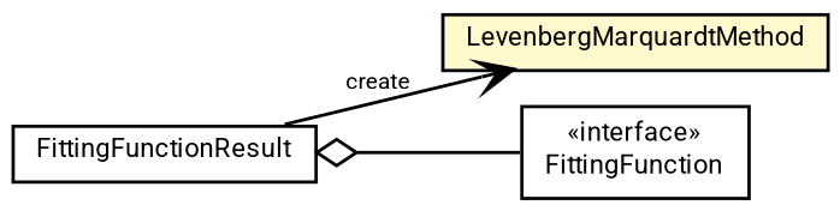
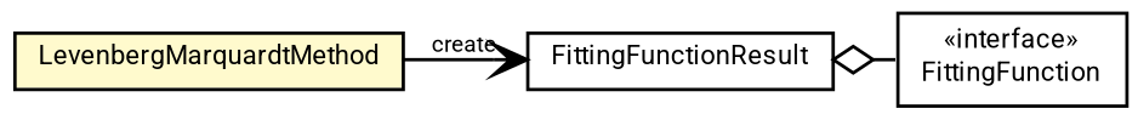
  digraph {
    nodesep=0.15
    rankdir=LR
    ranksep=0.25
    node [fontcolor=black fontname=Roboto fontsize=8 margin=0 shape=plaintext]
    edge [color=black fontname=Roboto fontsize=7 labelfontname=Roboto labelfontsize=7]
    n1 [height=0 label=<<table title="de.lmu.ifi.dbs.elki.math.linearalgebra.fitting.LevenbergMarquardtMethod" border="0" cellborder="1" cellspacing="0" cellpadding="2" bgcolor="lemonChiffon" href="LevenbergMarquardtMethod.html" target="_parent"> 		<tr><td><table border="0" cellspacing="0" cellpadding="1"> 		<tr><td align="center" balign="center"> <font face="Roboto">LevenbergMarquardtMethod</font> </td></tr> 		</table></td></tr> 		</table>> width=0]
    n2 [height=0 label=<<table title="de.lmu.ifi.dbs.elki.math.linearalgebra.fitting.FittingFunctionResult" border="0" cellborder="1" cellspacing="0" cellpadding="2" href="FittingFunctionResult.html" target="_parent"> 		<tr><td><table border="0" cellspacing="0" cellpadding="1"> 		<tr><td align="center" balign="center"> <font face="Roboto">FittingFunctionResult</font> </td></tr> 		</table></td></tr> 		</table>> width=0]
    n3 [height=0 label=<<table title="de.lmu.ifi.dbs.elki.math.linearalgebra.fitting.FittingFunction" border="0" cellborder="1" cellspacing="0" cellpadding="2" href="FittingFunction.html" target="_parent"> 		<tr><td><table border="0" cellspacing="0" cellpadding="1"> 		<tr><td align="center" balign="center"> &#171;interface&#187; </td></tr> 		<tr><td align="center" balign="center"> <font face="Roboto">FittingFunction</font> </td></tr> 		</table></td></tr> 		</table>> width=0]
-   n2 -> n1 [arrowhead=open label=create weight=1]
+   n1 -> n2 [arrowhead=open label=create weight=1]
    n2 -> n3 [arrowhead=none arrowtail=ediamond dir=back weight=4]
  }
